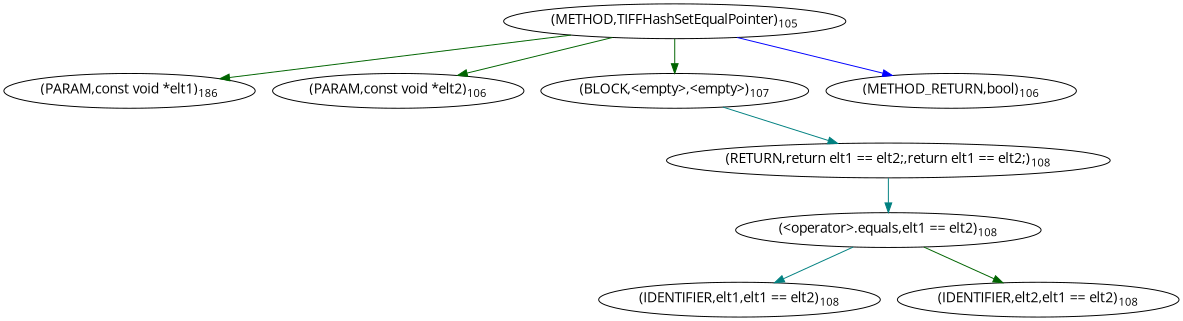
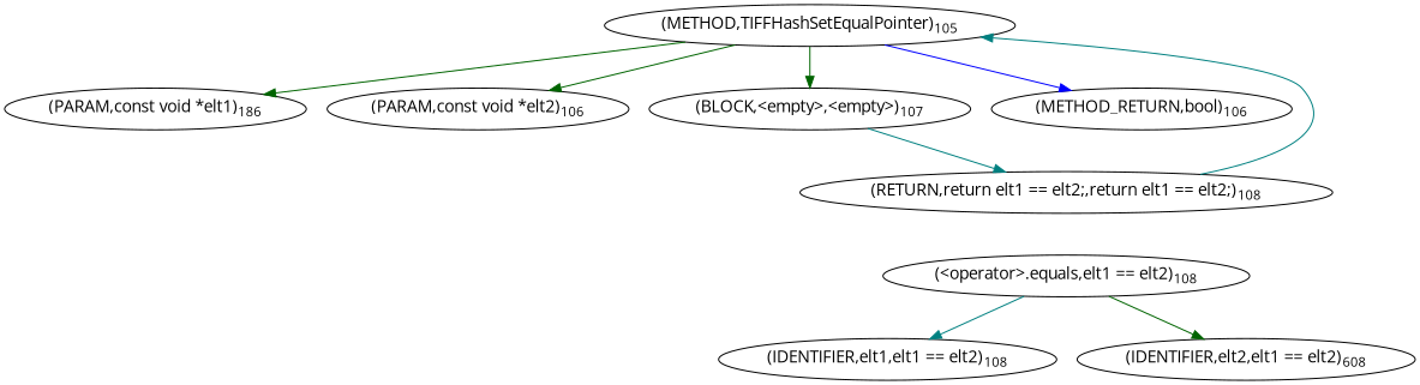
  digraph {
    fontname="Open Sans"
    node [fontname="Open Sans"]
    edge [color=darkgreen fontname="Open Sans"]
    n1 [label=<(METHOD,TIFFHashSetEqualPointer)<SUB>105</SUB>>]
    n2 [label=<(PARAM,const void *elt1)<SUB>186</SUB>>]
    n3 [label=<(PARAM,const void *elt2)<SUB>106</SUB>>]
    n4 [label=<(BLOCK,&lt;empty&gt;,&lt;empty&gt;)<SUB>107</SUB>>]
    n5 [label=<(METHOD_RETURN,bool)<SUB>106</SUB>>]
    n6 [label=<(RETURN,return elt1 == elt2;,return elt1 == elt2;)<SUB>108</SUB>>]
    n7 [label=<(&lt;operator&gt;.equals,elt1 == elt2)<SUB>108</SUB>>]
    n8 [label=<(IDENTIFIER,elt1,elt1 == elt2)<SUB>108</SUB>>]
-   n9 [label=<(IDENTIFIER,elt2,elt1 == elt2)<SUB>108</SUB>>]
+   n9 [label=<(IDENTIFIER,elt2,elt1 == elt2)<SUB>608</SUB>>]
    n1 -> n2
    n1 -> n3
    n1 -> n4
    n1 -> n5 [color=blue]
    n4 -> n6 [color=teal]
-   n6 -> n7 [color=teal]
+   n6 -> n1 [color=teal]
    n7 -> n8 [color=teal]
    n7 -> n9
  }
